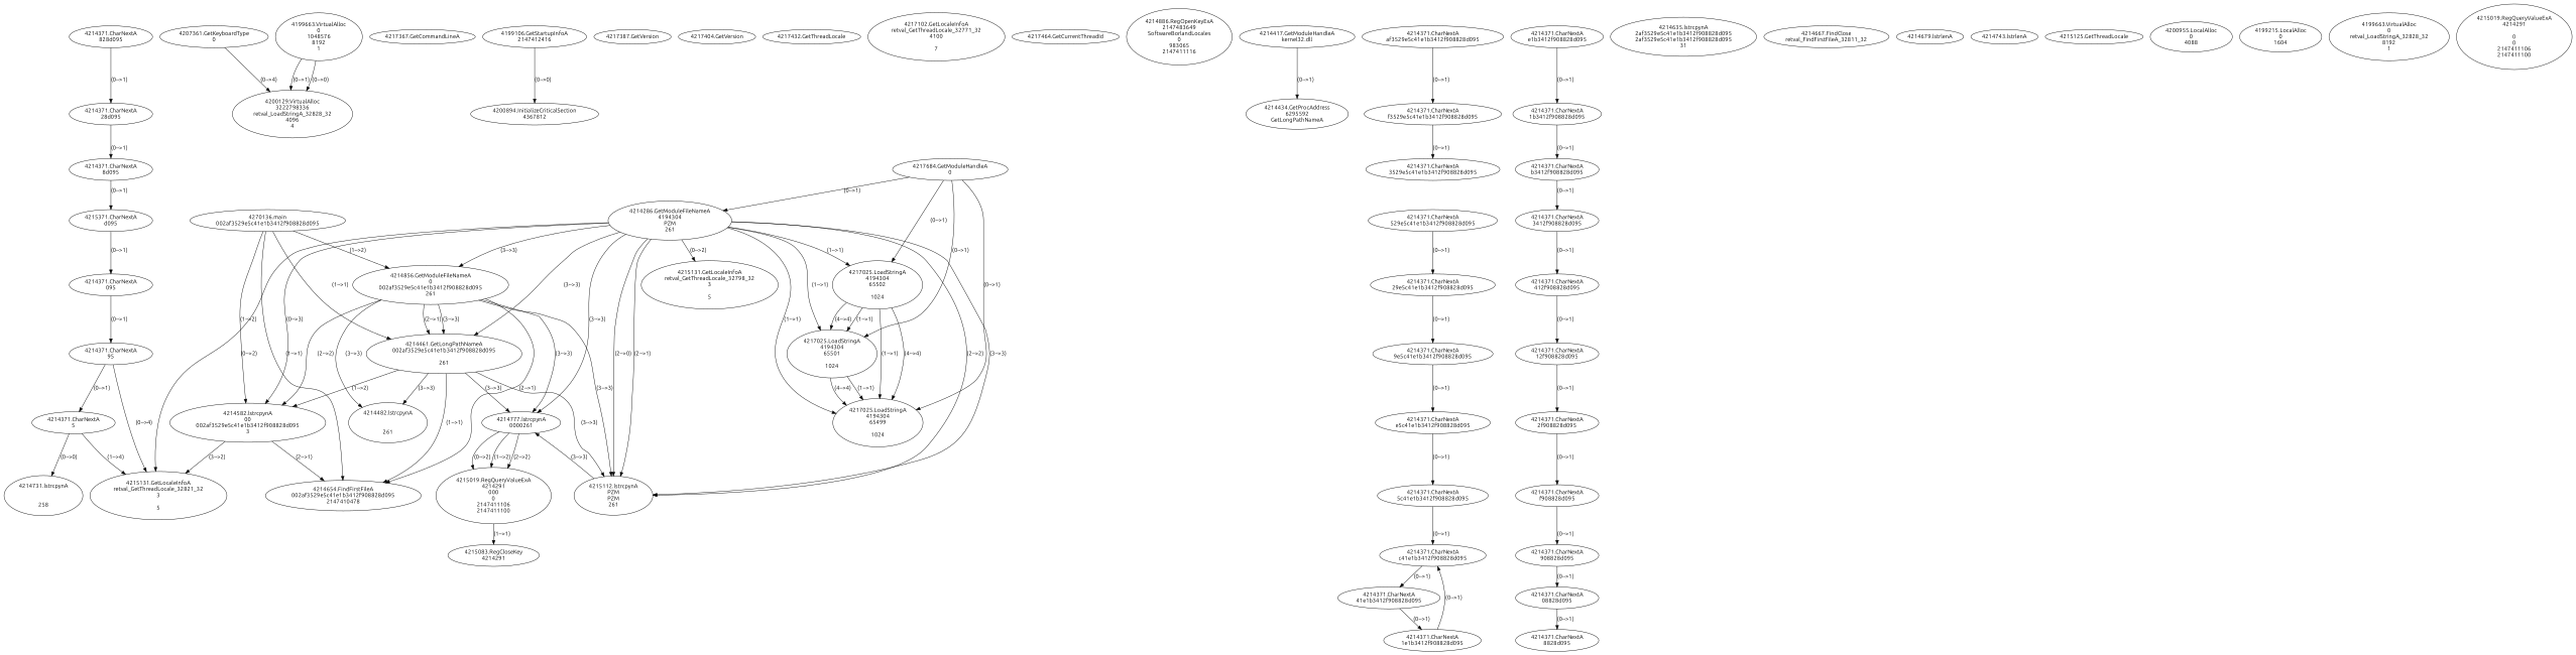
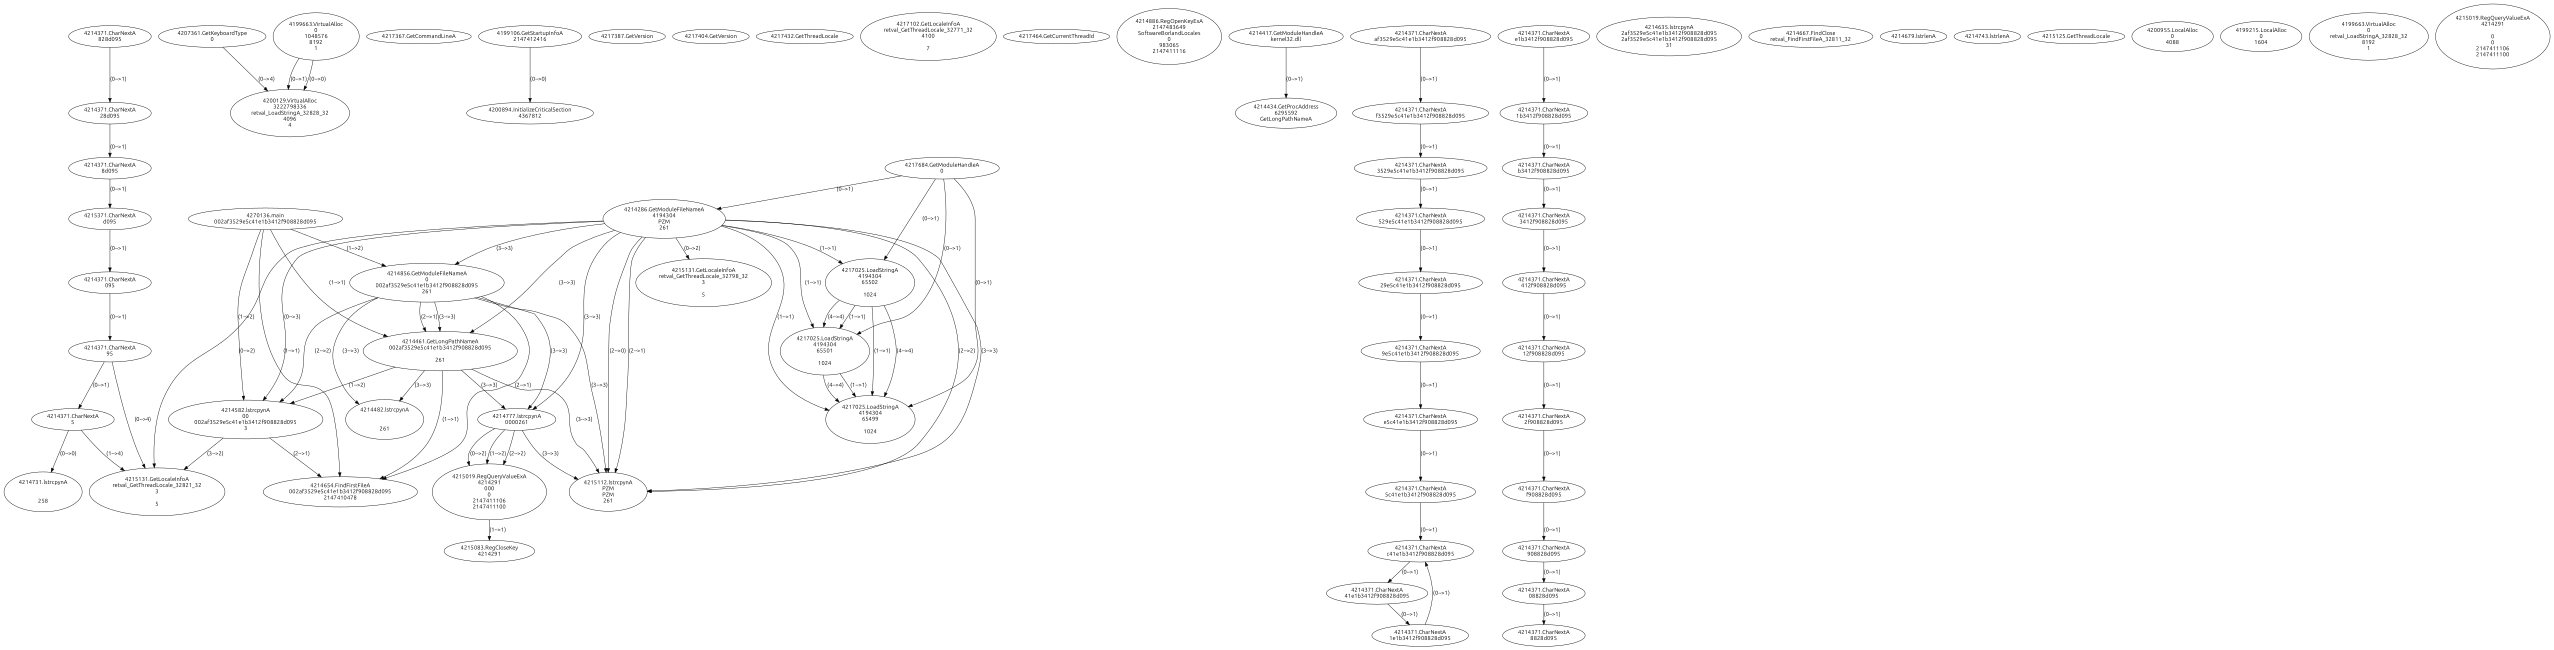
  digraph {
    fontname=Ubuntu
    node [fontname=Ubuntu]
    edge [fontname=Ubuntu]
    n1 [label="4270136.main\n002af3529e5c41e1b3412f908828d095"]
    n2 [label="4214856.GetModuleFileNameA\n0\n002af3529e5c41e1b3412f908828d095\n261"]
    n3 [label="4214461.GetLongPathNameA\n002af3529e5c41e1b3412f908828d095\n\n261"]
    n4 [label="4214582.lstrcpynA\n00\n002af3529e5c41e1b3412f908828d095\n3"]
    n5 [label="4214654.FindFirstFileA\n002af3529e5c41e1b3412f908828d095\n2147410478"]
    n6 [label="4214777.lstrcpynA\n0000261"]
    n7 [label="4215112.lstrcpynA\nPZM\nPZM\n261"]
    n8 [label="4214482.lstrcpynA\n\n\n261"]
    n9 [label="4215131.GetLocaleInfoA\nretval_GetThreadLocale_32821_32\n3\n\n5"]
    n10 [label="4217684.GetModuleHandleA\n0"]
    n11 [label="4214286.GetModuleFileNameA\n4194304\nPZM\n261"]
    n12 [label="4217025.LoadStringA\n4194304\n65502\n\n1024"]
    n13 [label="4217025.LoadStringA\n4194304\n65501\n\n1024"]
    n14 [label="4217025.LoadStringA\n4194304\n65499\n\n1024"]
    n15 [label="4215131.GetLocaleInfoA\nretval_GetThreadLocale_32798_32\n3\n\n5"]
    n16 [label="4207361.GetKeyboardType\n0"]
    n17 [label="4200129.VirtualAlloc\n3222798336\nretval_LoadStringA_32828_32\n4096\n4"]
    n18 [label="4217367.GetCommandLineA\n"]
    n19 [label="4199106.GetStartupInfoA\n2147412416"]
    n20 [label="4200894.InitializeCriticalSection\n4367812"]
    n21 [label="4217387.GetVersion\n"]
    n22 [label="4217404.GetVersion\n"]
    n23 [label="4217432.GetThreadLocale\n"]
    n24 [label="4217102.GetLocaleInfoA\nretval_GetThreadLocale_32771_32\n4100\n\n7"]
    n25 [label="4217464.GetCurrentThreadId\n"]
    n26 [label="4215019.RegQueryValueExA\n4214291\n000\n0\n2147411106\n2147411100"]
    n27 [label="4214886.RegOpenKeyExA\n2147483649\nSoftware\Borland\Locales\n0\n983065\n2147411116"]
    n28 [label="4214417.GetModuleHandleA\nkernel32.dll"]
    n29 [label="4214434.GetProcAddress\n6295592\nGetLongPathNameA"]
    n30 [label="4214371.CharNextA\naf3529e5c41e1b3412f908828d095"]
    n31 [label="4214371.CharNextA\nf3529e5c41e1b3412f908828d095"]
    n32 [label="4214371.CharNextA\n3529e5c41e1b3412f908828d095"]
    n33 [label="4214371.CharNextA\n529e5c41e1b3412f908828d095"]
    n34 [label="4214371.CharNextA\n29e5c41e1b3412f908828d095"]
    n35 [label="4214371.CharNextA\n9e5c41e1b3412f908828d095"]
    n36 [label="4214371.CharNextA\ne5c41e1b3412f908828d095"]
    n37 [label="4214371.CharNextA\n5c41e1b3412f908828d095"]
    n38 [label="4214371.CharNextA\nc41e1b3412f908828d095"]
    n39 [label="4214371.CharNextA\n41e1b3412f908828d095"]
    n40 [label="4214371.CharNextA\n1e1b3412f908828d095"]
    n41 [label="4214371.CharNextA\ne1b3412f908828d095"]
    n42 [label="4214371.CharNextA\n1b3412f908828d095"]
    n43 [label="4214371.CharNextA\nb3412f908828d095"]
    n44 [label="4214371.CharNextA\n3412f908828d095"]
    n45 [label="4214371.CharNextA\n412f908828d095"]
    n46 [label="4214371.CharNextA\n12f908828d095"]
    n47 [label="4214371.CharNextA\n2f908828d095"]
    n48 [label="4214371.CharNextA\nf908828d095"]
    n49 [label="4214371.CharNextA\n908828d095"]
    n50 [label="4214371.CharNextA\n08828d095"]
    n51 [label="4214371.CharNextA\n8828d095"]
    n52 [label="4214371.CharNextA\n828d095"]
    n53 [label="4214371.CharNextA\n28d095"]
    n54 [label="4214371.CharNextA\n8d095"]
    n55 [label="4215371.CharNextA\nd095"]
    n56 [label="4214371.CharNextA\n095"]
    n57 [label="4214371.CharNextA\n95"]
    n58 [label="4214371.CharNextA\n5"]
    n59 [label="4214731.lstrcpynA\n\n\n258"]
    n60 [label="4214635.lstrcpynA\n2af3529e5c41e1b3412f908828d095\n2af3529e5c41e1b3412f908828d095\n31"]
    n61 [label="4214667.FindClose\nretval_FindFirstFileA_32811_32"]
    n62 [label="4214679.lstrlenA\n"]
    n63 [label="4214743.lstrlenA\n"]
    n64 [label="4215083.RegCloseKey\n4214291"]
    n65 [label="4215125.GetThreadLocale\n"]
    n66 [label="4200955.LocalAlloc\n0\n4088"]
    n67 [label="4199663.VirtualAlloc\n0\n1048576\n8192\n1"]
    n68 [label="4199215.LocalAlloc\n0\n1604"]
    n69 [label="4199663.VirtualAlloc\n0\nretval_LoadStringA_32828_32\n8192\n1"]
    n70 [label="4215019.RegQueryValueExA\n4214291\n\n0\n0\n2147411106\n2147411100"]
    n1 -> n2 [label="(1-->2)"]
    n1 -> n3 [label="(1-->1)"]
    n1 -> n4 [label="(1-->2)"]
    n1 -> n5 [label="(1-->1)"]
    n2 -> n3 [label="(2-->1)"]
    n2 -> n3 [label="(3-->3)"]
    n2 -> n4 [label="(2-->2)"]
    n2 -> n5 [label="(2-->1)"]
    n2 -> n6 [label="(3-->3)"]
    n2 -> n7 [label="(3-->3)"]
    n2 -> n8 [label="(3-->3)"]
    n3 -> n4 [label="(1-->2)"]
    n3 -> n5 [label="(1-->1)"]
    n3 -> n6 [label="(3-->3)"]
    n3 -> n7 [label="(3-->3)"]
    n3 -> n8 [label="(3-->3)"]
    n4 -> n5 [label="(2-->1)"]
    n4 -> n9 [label="(3-->2)"]
-   n7 -> n6 [label="(3-->3)"]
+   n6 -> n7 [label="(3-->3)"]
    n6 -> n26 [label="(1-->2)"]
    n6 -> n26 [label="(2-->2)"]
    n6 -> n26 [label="(0-->2)"]
    n10 -> n11 [label="(0-->1)"]
    n10 -> n12 [label="(0-->1)"]
    n10 -> n13 [label="(0-->1)"]
    n10 -> n14 [label="(0-->1)"]
    n11 -> n2 [label="(3-->3)"]
    n11 -> n3 [label="(3-->3)"]
    n11 -> n4 [label="(0-->3)"]
    n11 -> n6 [label="(3-->3)"]
    n11 -> n7 [label="(2-->1)"]
    n11 -> n7 [label="(2-->2)"]
    n11 -> n7 [label="(3-->3)"]
    n11 -> n7 [label="(2-->0)"]
    n11 -> n9 [label="(0-->2)"]
    n11 -> n12 [label="(1-->1)"]
    n11 -> n13 [label="(1-->1)"]
    n11 -> n14 [label="(1-->1)"]
    n11 -> n15 [label="(0-->2)"]
    n12 -> n13 [label="(1-->1)"]
    n12 -> n13 [label="(4-->4)"]
    n12 -> n14 [label="(1-->1)"]
    n12 -> n14 [label="(4-->4)"]
    n13 -> n14 [label="(1-->1)"]
    n13 -> n14 [label="(4-->4)"]
    n16 -> n17 [label="(0-->4)"]
    n19 -> n20 [label="(0-->0)"]
    n26 -> n64 [label="(1-->1)"]
    n28 -> n29 [label="(0-->1)"]
    n30 -> n31 [label="(0-->1)"]
    n31 -> n32 [label="(0-->1)"]
+   n32 -> n33 [label="(0-->1)"]
    n33 -> n34 [label="(0-->1)"]
    n34 -> n35 [label="(0-->1)"]
    n35 -> n36 [label="(0-->1)"]
    n36 -> n37 [label="(0-->1)"]
    n37 -> n38 [label="(0-->1)"]
    n38 -> n39 [label="(0-->1)"]
    n39 -> n40 [label="(0-->1)"]
    n40 -> n38 [label="(0-->1)"]
    n41 -> n42 [label="(0-->1)"]
    n42 -> n43 [label="(0-->1)"]
    n43 -> n44 [label="(0-->1)"]
    n44 -> n45 [label="(0-->1)"]
    n45 -> n46 [label="(0-->1)"]
    n46 -> n47 [label="(0-->1)"]
    n47 -> n48 [label="(0-->1)"]
    n48 -> n49 [label="(0-->1)"]
    n49 -> n50 [label="(0-->1)"]
    n50 -> n51 [label="(0-->1)"]
    n52 -> n53 [label="(0-->1)"]
    n53 -> n54 [label="(0-->1)"]
    n54 -> n55 [label="(0-->1)"]
    n55 -> n56 [label="(0-->1)"]
    n56 -> n57 [label="(0-->1)"]
    n57 -> n9 [label="(0-->4)"]
    n57 -> n58 [label="(0-->1)"]
    n58 -> n9 [label="(1-->4)"]
    n58 -> n59 [label="(0-->0)"]
    n67 -> n17 [label="(0-->1)"]
    n67 -> n17 [label="(0-->0)"]
  }
